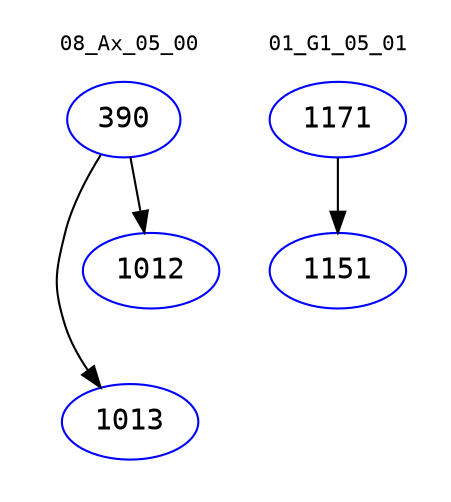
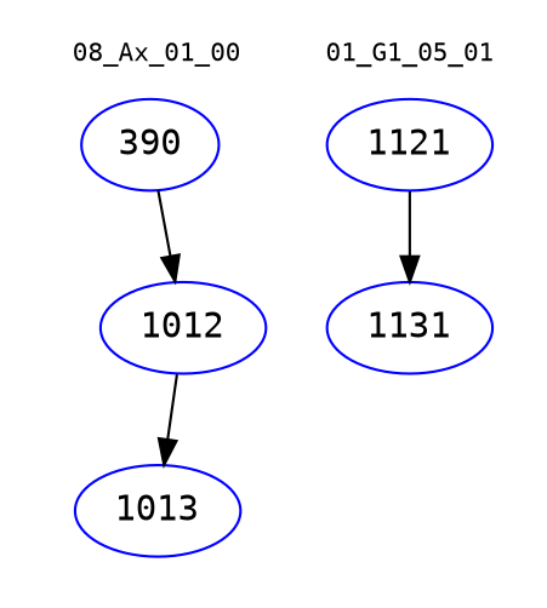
  digraph {
    fontname="DejaVu Sans Mono"
    node [color=blue fontname="DejaVu Sans Mono"]
    edge [color=black fontname="DejaVu Sans Mono"]
    n1 [label=390]
    n2 [label=1013]
    n3 [label=1012]
-   n4 [label=1171]
-   n5 [label=1151]
+   n4 [label=1121]
+   n5 [label=1131]
    subgraph cluster_1 {
      color=white
      fontsize=10
-     label="08_Ax_05_00"
+     label="08_Ax_01_00"
      n1
      n2
      n3
    }
    subgraph cluster_2 {
      color=white
      fontsize=10
      label="01_G1_05_01"
      n4
      n5
    }
-   n1 -> n2
+   n3 -> n2
    n1 -> n3
    n4 -> n5
  }
